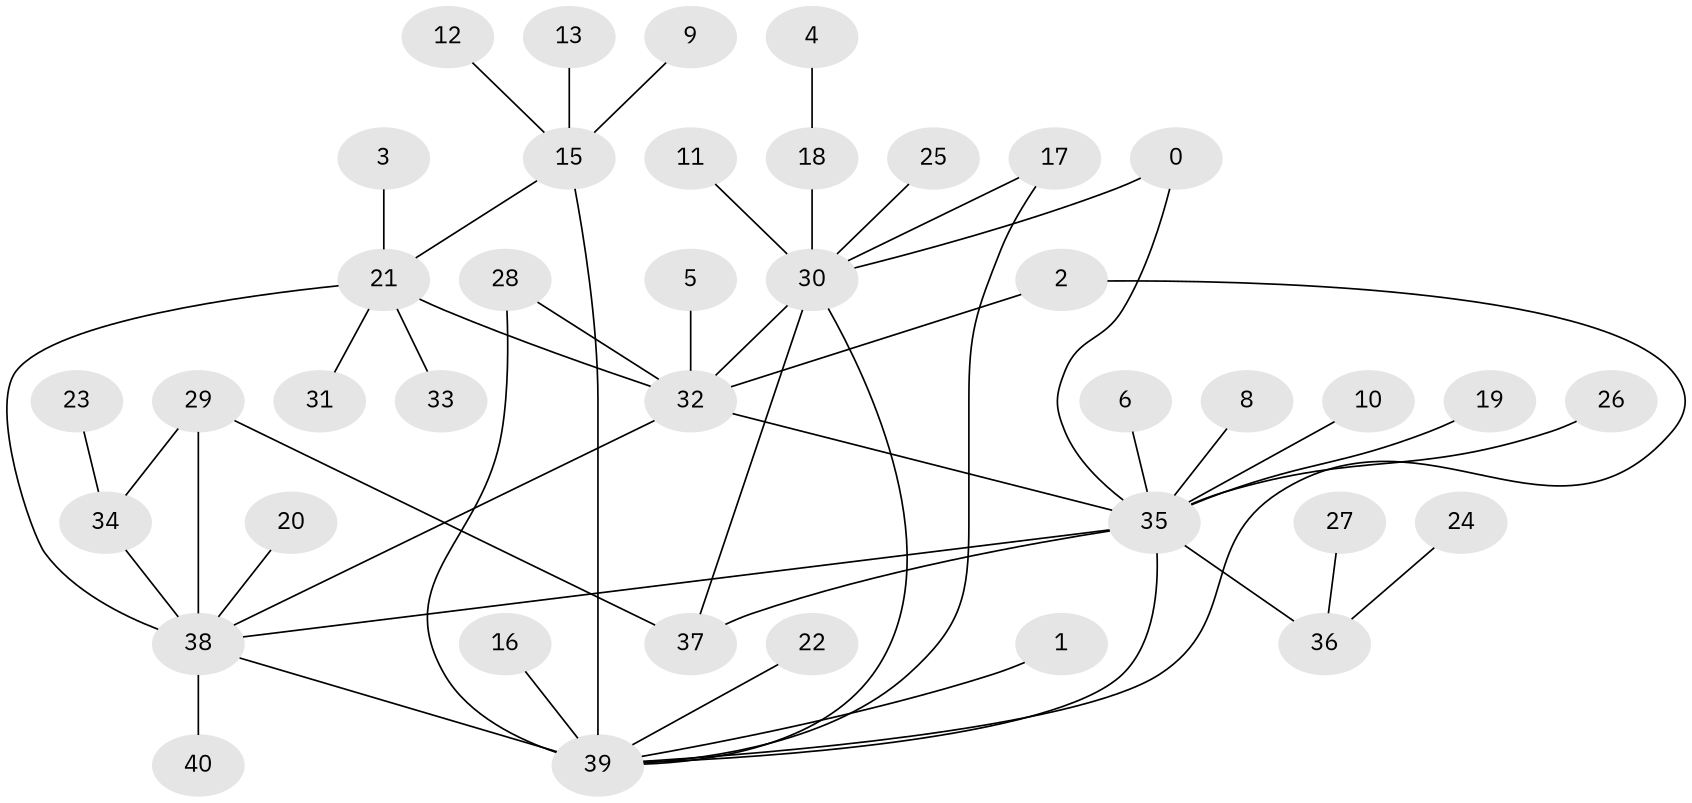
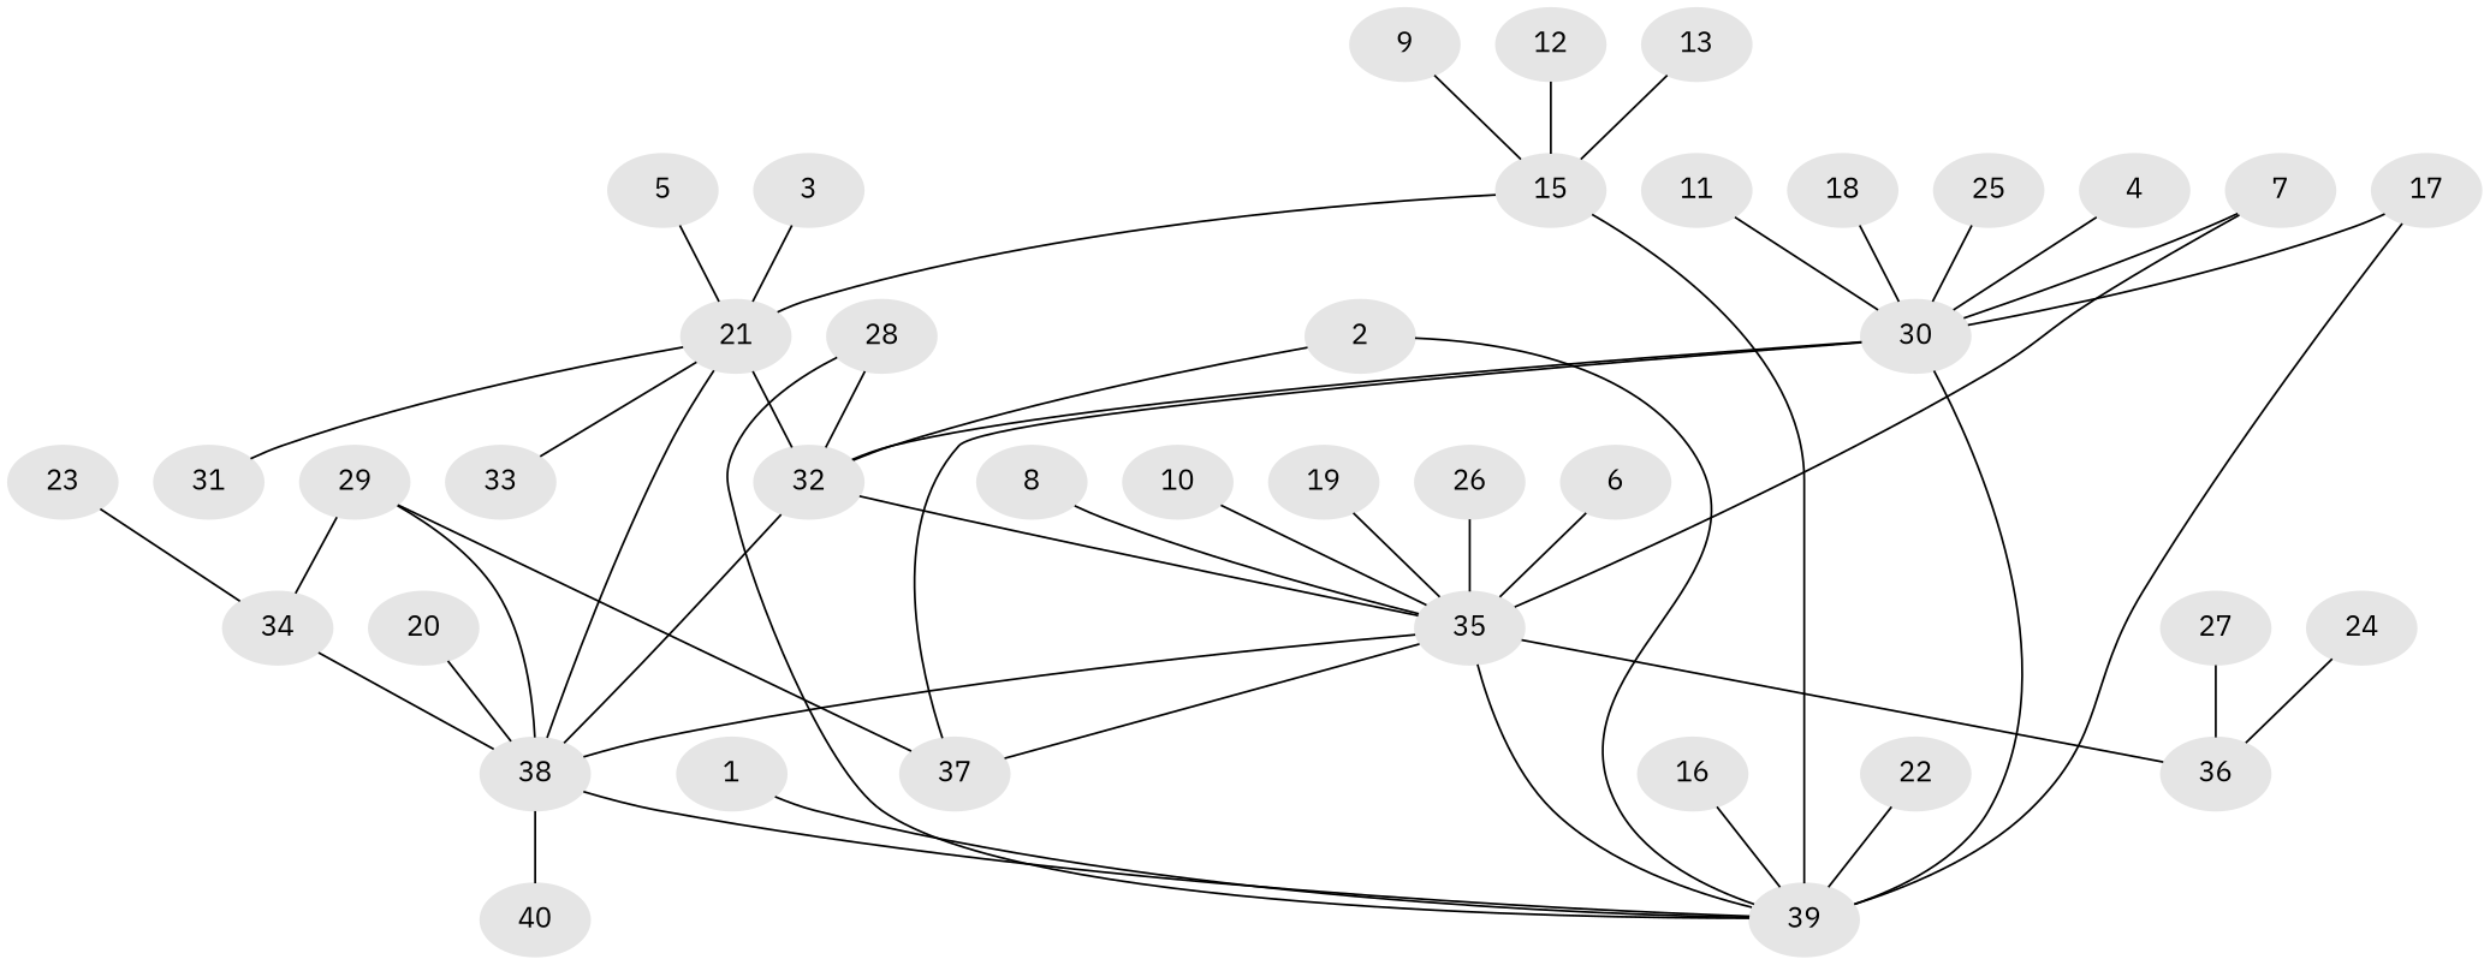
  graph {
    fontname="IBM Plex Sans"
    node [color=gray90 fontname="IBM Plex Sans" style=filled]
    edge [fontname="IBM Plex Sans" weight=1.0]
    1
    39
    2
    32
    35
    38
    3
    21
    31
    33
    4
    30
    37
    5
    6
    36
-   7 [label=0]
+   7
    8
    9
    15
    10
    11
    12
    13
    16
    17
    18
    19
    20
    40
    22
    23
    34
    24
    25
    26
    27
    28
    29
    1 -- 39
    2 -- 39
    2 -- 32
    32 -- 35
    32 -- 38 [weight=2.0]
    35 -- 39
    35 -- 38
    35 -- 37 [weight=3.0]
    35 -- 36 [weight=5.0]
    38 -- 39 [weight=2.0]
    38 -- 40
    3 -- 21
    21 -- 32 [weight=6.0]
    21 -- 38 [weight=3.0]
    21 -- 31
    21 -- 33
-   4 -- 18
+   4 -- 30
    30 -- 39
    30 -- 32
    30 -- 37 [weight=5.0]
-   5 -- 32
+   5 -- 21
    6 -- 35
    7 -- 35
    7 -- 30
    8 -- 35
    9 -- 15
    15 -- 39 [weight=5.0]
    15 -- 21
    10 -- 35
    11 -- 30
    12 -- 15
    13 -- 15
    16 -- 39
    17 -- 39
    17 -- 30
    18 -- 30
    19 -- 35
    20 -- 38
    22 -- 39
    23 -- 34
    34 -- 38 [weight=3.0]
    24 -- 36
    25 -- 30
    26 -- 35
    27 -- 36
    28 -- 39
    28 -- 32
    29 -- 38 [weight=6.0]
    29 -- 37
    29 -- 34 [weight=2.0]
  }
